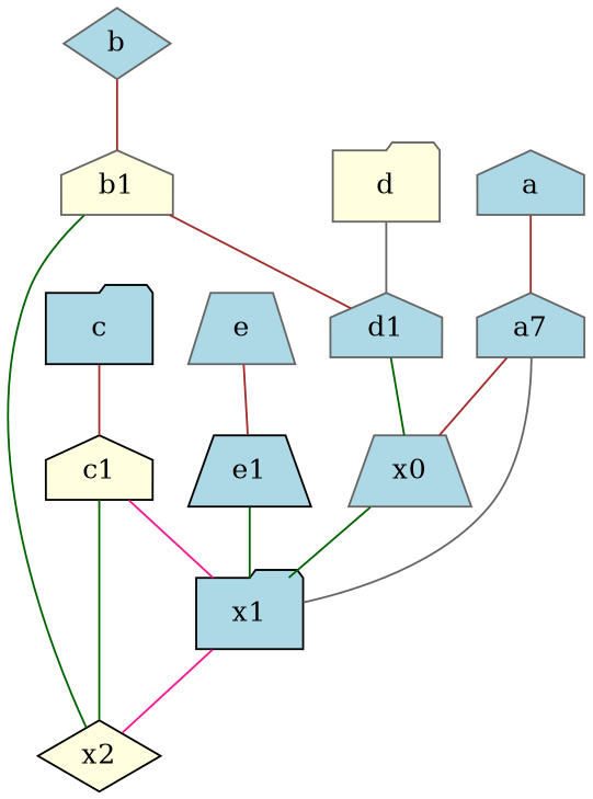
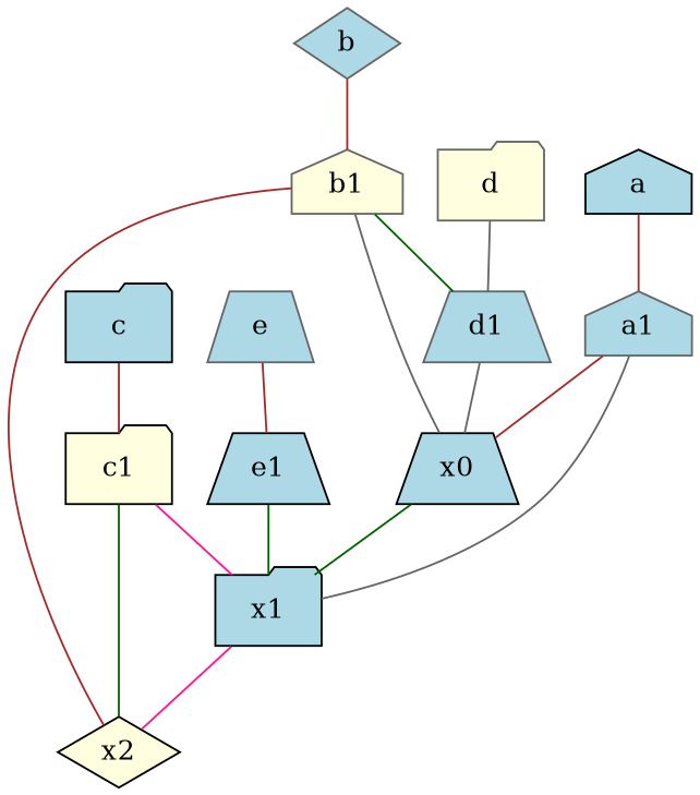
  graph {
    node [color=gray40 fillcolor=lightblue labelfontsize=50 shape=house style=filled]
    edge [color=brown]
-   x0 [shape=trapezium]
+   x0 [color=black shape=trapezium]
    x1 [color=black shape=folder]
    x2 [color=black fillcolor=lightyellow shape=diamond]
    b [shape=diamond]
    b1 [fillcolor=lightyellow]
-   d1
-   a1 [label=a7]
-   c1 [color=black fillcolor=lightyellow]
+   d1 [shape=trapezium]
+   a1
+   c1 [color=black fillcolor=lightyellow shape=folder]
    e1 [color=black shape=trapezium]
    c [color=black shape=folder]
-   a
+   a [color=black]
    d [fillcolor=lightyellow shape=folder]
    e [shape=trapezium]
    x0 -- x1 [color=darkgreen]
    x1 -- x2 [color=deeppink]
    b -- b1
-   b1 -- x2 [color=darkgreen]
-   b1 -- d1
-   d1 -- x0 [color=darkgreen]
+   b1 -- x0 [color=gray40]
+   b1 -- x2
+   b1 -- d1 [color=darkgreen]
+   d1 -- x0 [color=gray40]
    a1 -- x0
    a1 -- x1 [color=gray40]
    c1 -- x1 [color=deeppink]
    c1 -- x2 [color=darkgreen]
    e1 -- x1 [color=darkgreen]
    c -- c1
    a -- a1
    d -- d1 [color=gray40]
    e -- e1
  }
